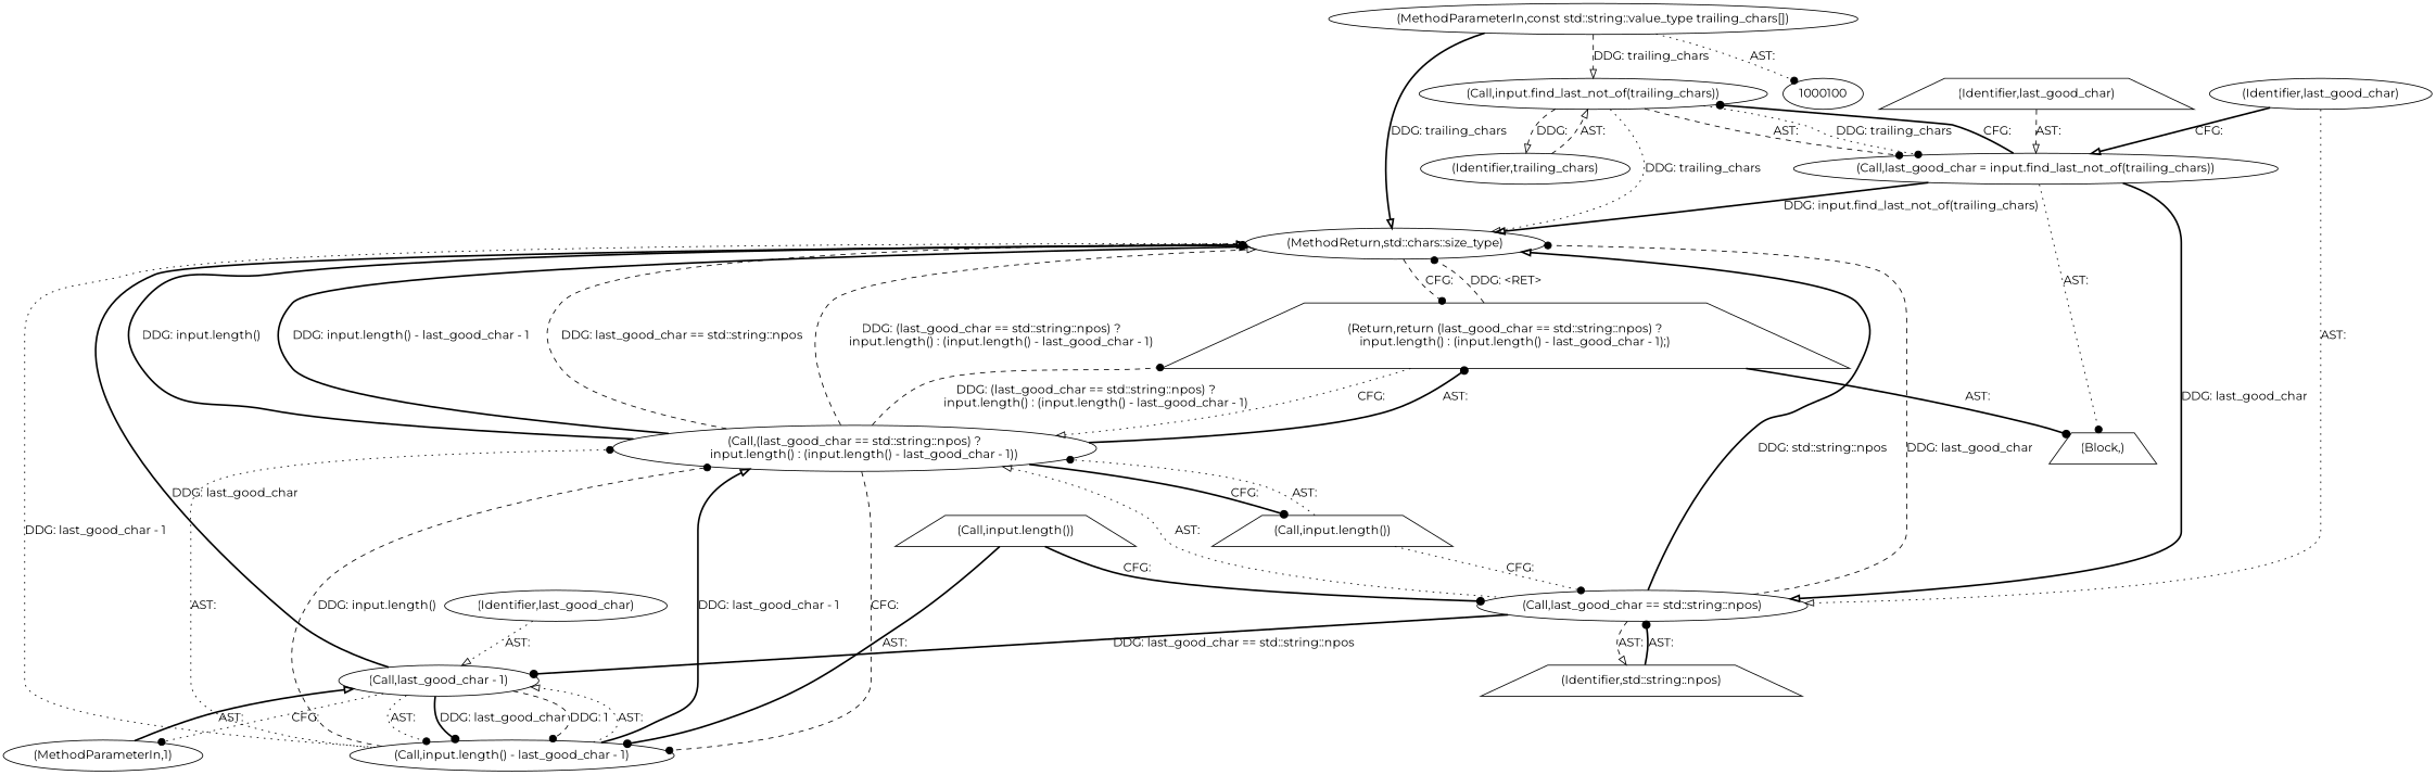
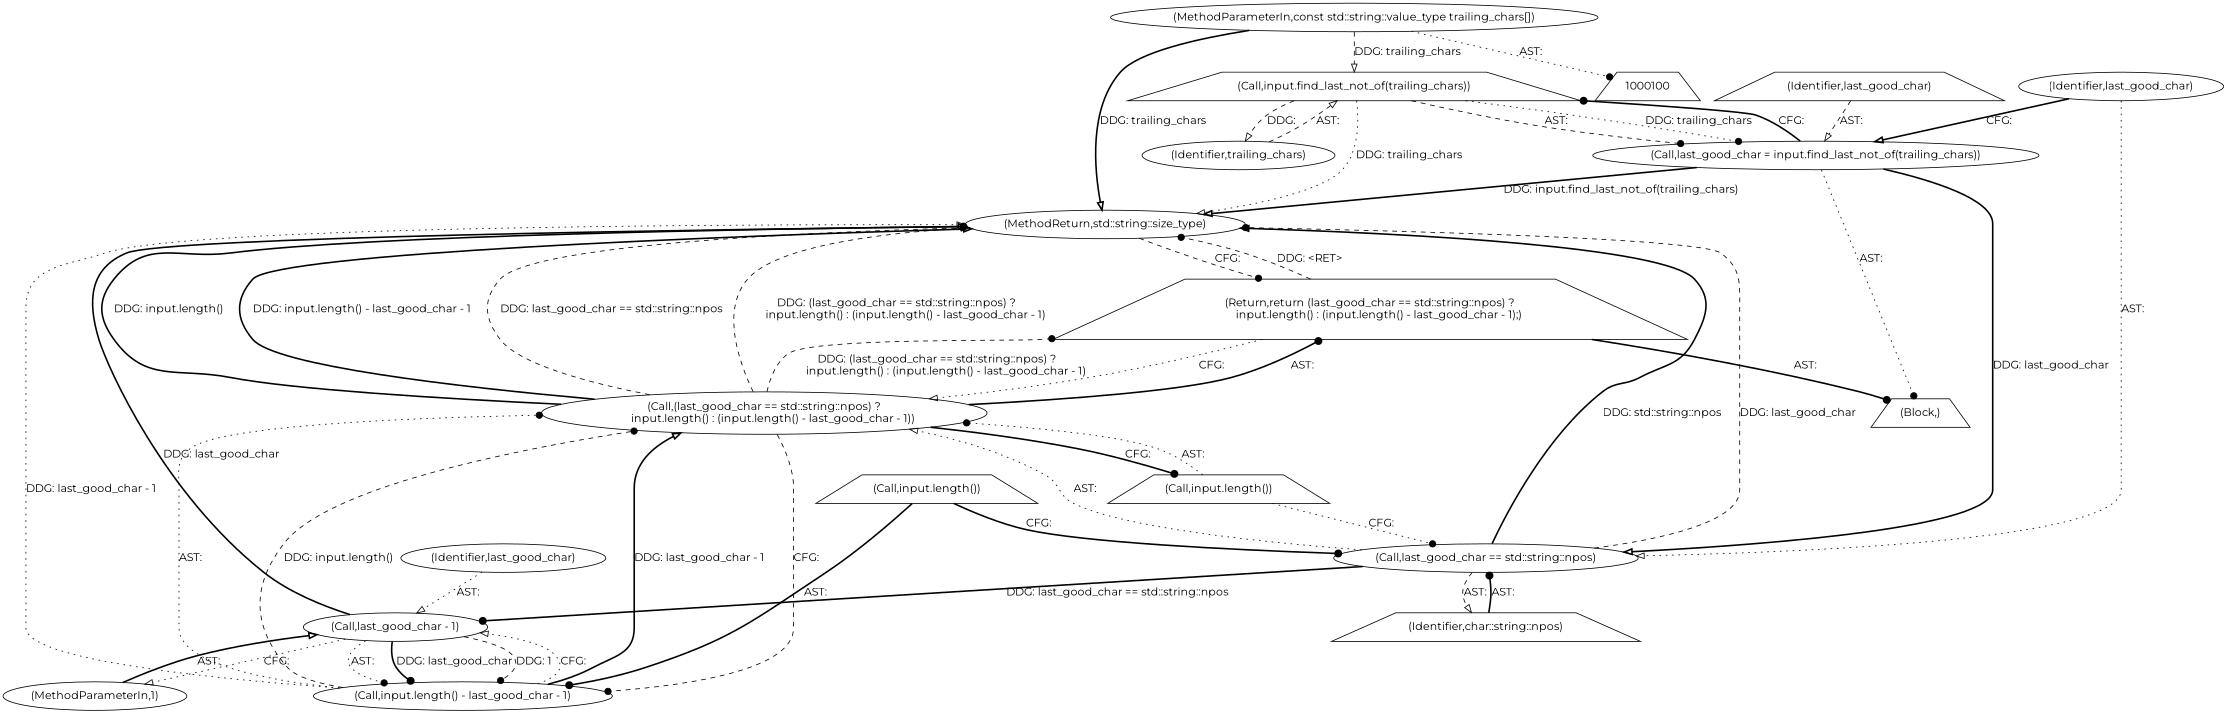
  digraph {
    fontname=Montserrat
    node [fontname=Montserrat shape=ellipse]
    edge [arrowhead=dot fontname=Montserrat style=bold]
    n1 [label="(MethodParameterIn,const std::string::value_type trailing_chars[])"]
-   n2 [label="(Call,input.find_last_not_of(trailing_chars))"]
-   n3 [label="(MethodReturn,std::chars::size_type)"]
-   1000100
+   n2 [label="(Call,input.find_last_not_of(trailing_chars))" shape=trapezium]
+   n3 [label="(MethodReturn,std::string::size_type)"]
+   1000100 [shape=trapezium]
    n5 [label="(Call,last_good_char = input.find_last_not_of(trailing_chars))"]
    n6 [label="(Identifier,trailing_chars)"]
    n7 [label="(Return,return (last_good_char == std::string::npos) ?\n      input.length() : (input.length() - last_good_char - 1);)" shape=trapezium]
    n8 [label="(Call,last_good_char == std::string::npos)"]
    n9 [label="(Block,)" shape=trapezium]
    n10 [label="(Call,last_good_char - 1)"]
    n11 [label="(Call,(last_good_char == std::string::npos) ?\n      input.length() : (input.length() - last_good_char - 1))"]
-   n12 [label="(Identifier,std::string::npos)" shape=trapezium]
+   n12 [label="(Identifier,char::string::npos)" shape=trapezium]
    n13 [label="(Call,input.length() - last_good_char - 1)"]
    n14 [label="(MethodParameterIn,1)"]
    n15 [label="(Call,input.length())" shape=trapezium]
    n16 [label="(Identifier,last_good_char)"]
    n17 [label="(Identifier,last_good_char)"]
    n18 [label="(Identifier,last_good_char)" shape=trapezium]
    n19 [label="(Call,input.length())" shape=trapezium]
    n1 -> n2 [arrowhead=onormal label="DDG: trailing_chars" style=dashed]
    n1 -> n3 [arrowhead=onormal label="DDG: trailing_chars"]
    n1 -> 1000100 [label="AST: " style=dotted]
    n2 -> n3 [arrowhead=onormal label="DDG: trailing_chars" style=dotted]
    n2 -> n5 [label="AST: " style=dashed]
    n2 -> n5 [label="DDG: trailing_chars" style=dotted]
    n2 -> n6 [arrowhead=onormal label="DDG: " style=dashed]
    n3 -> n7 [label="CFG: " style=dashed]
    n5 -> n2 [label="CFG: "]
    n5 -> n3 [arrowhead=onormal label="DDG: input.find_last_not_of(trailing_chars)"]
    n5 -> n8 [arrowhead=onormal label="DDG: last_good_char"]
    n5 -> n9 [label="AST: " style=dotted]
    n6 -> n2 [arrowhead=onormal label="AST: " style=dashed]
    n7 -> n3 [label="DDG: <RET>" style=dashed]
    n7 -> n9 [label="AST: "]
    n7 -> n11 [arrowhead=onormal label="CFG: " style=dotted]
    n8 -> n3 [label="DDG: last_good_char" style=dashed]
    n8 -> n3 [arrowhead=onormal label="DDG: std::string::npos"]
    n8 -> n10 [label="DDG: last_good_char == std::string::npos"]
    n8 -> n11 [arrowhead=onormal label="AST: " style=dotted]
    n8 -> n12 [arrowhead=onormal label="AST: " style=dashed]
    n10 -> n3 [label="DDG: last_good_char"]
    n10 -> n13 [label="AST: " style=dotted]
    n10 -> n13 [label="DDG: last_good_char"]
    n10 -> n13 [label="DDG: 1" style=dashed]
-   n10 -> n14 [label="CFG: " style=dotted]
+   n10 -> n14 [arrowhead=onormal label="CFG: " style=dotted]
    n11 -> n3 [arrowhead=onormal label="DDG: input.length()"]
    n11 -> n3 [arrowhead=onormal label="DDG: input.length() - last_good_char - 1"]
    n11 -> n3 [arrowhead=onormal label="DDG: last_good_char == std::string::npos" style=dashed]
    n11 -> n3 [arrowhead=onormal label="DDG: (last_good_char == std::string::npos) ?\n      input.length() : (input.length() - last_good_char - 1)" style=dashed]
    n11 -> n7 [label="AST: "]
    n11 -> n7 [label="DDG: (last_good_char == std::string::npos) ?\n      input.length() : (input.length() - last_good_char - 1)" style=dashed]
    n11 -> n13 [label="CFG: " style=dashed]
    n11 -> n15 [label="CFG: "]
    n12 -> n8 [label="AST: "]
    n13 -> n3 [arrowhead=onormal label="DDG: last_good_char - 1" style=dotted]
-   n13 -> n10 [arrowhead=onormal label="AST: " style=dotted]
+   n13 -> n10 [arrowhead=onormal label="CFG: " style=dotted]
    n13 -> n11 [label="AST: " style=dotted]
    n13 -> n11 [label="DDG: input.length()" style=dashed]
    n13 -> n11 [arrowhead=onormal label="DDG: last_good_char - 1"]
    n14 -> n10 [arrowhead=onormal label="AST: "]
    n15 -> n8 [label="CFG: " style=dotted]
    n15 -> n11 [label="AST: " style=dotted]
    n16 -> n10 [arrowhead=onormal label="AST: " style=dotted]
    n17 -> n5 [arrowhead=onormal label="CFG: "]
    n17 -> n8 [arrowhead=onormal label="AST: " style=dotted]
    n18 -> n5 [arrowhead=onormal label="AST: " style=dashed]
    n19 -> n8 [label="CFG: "]
    n19 -> n13 [label="AST: "]
  }
